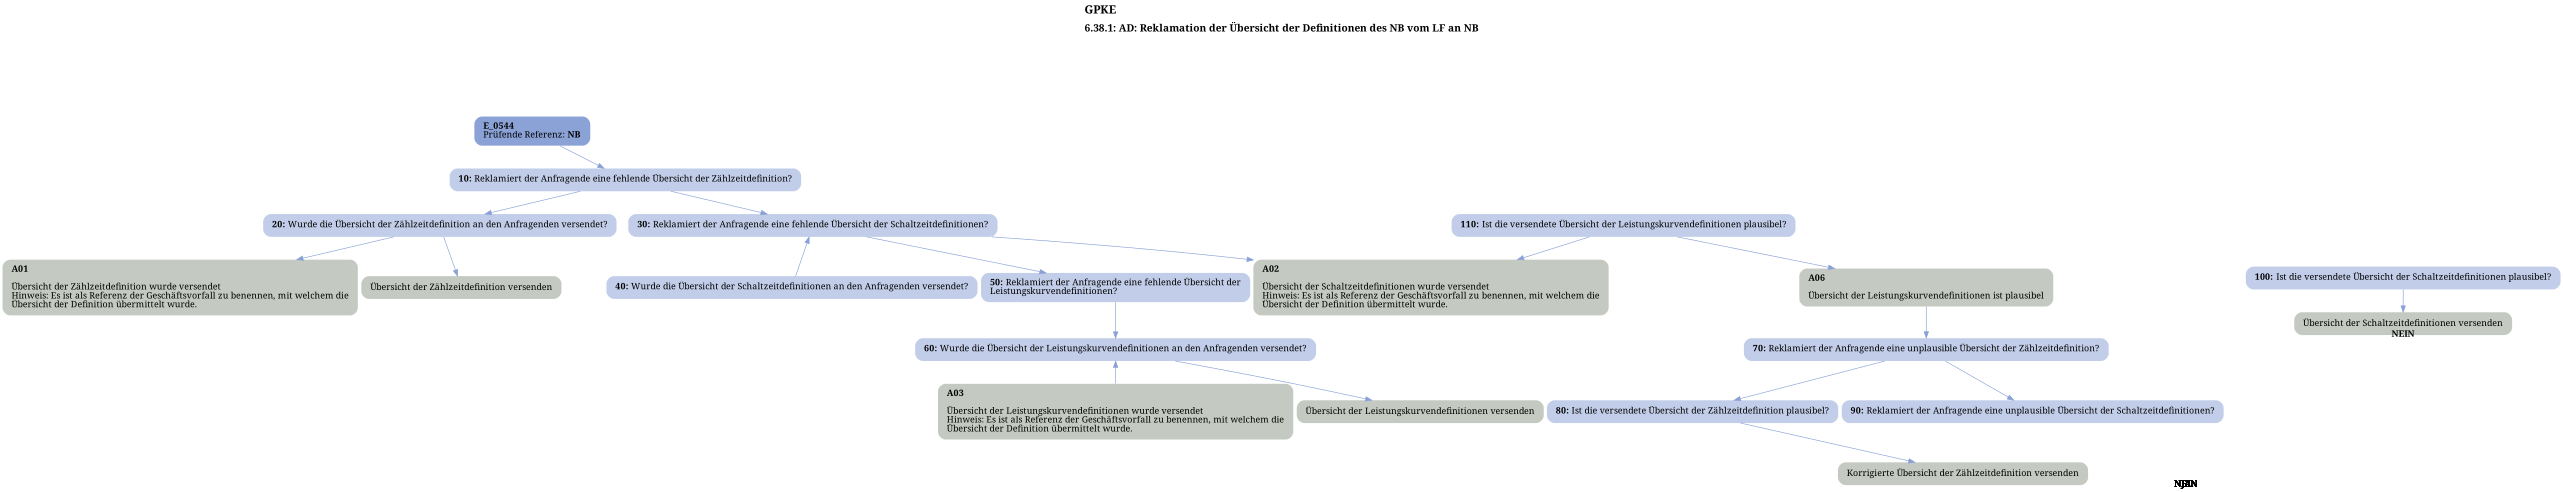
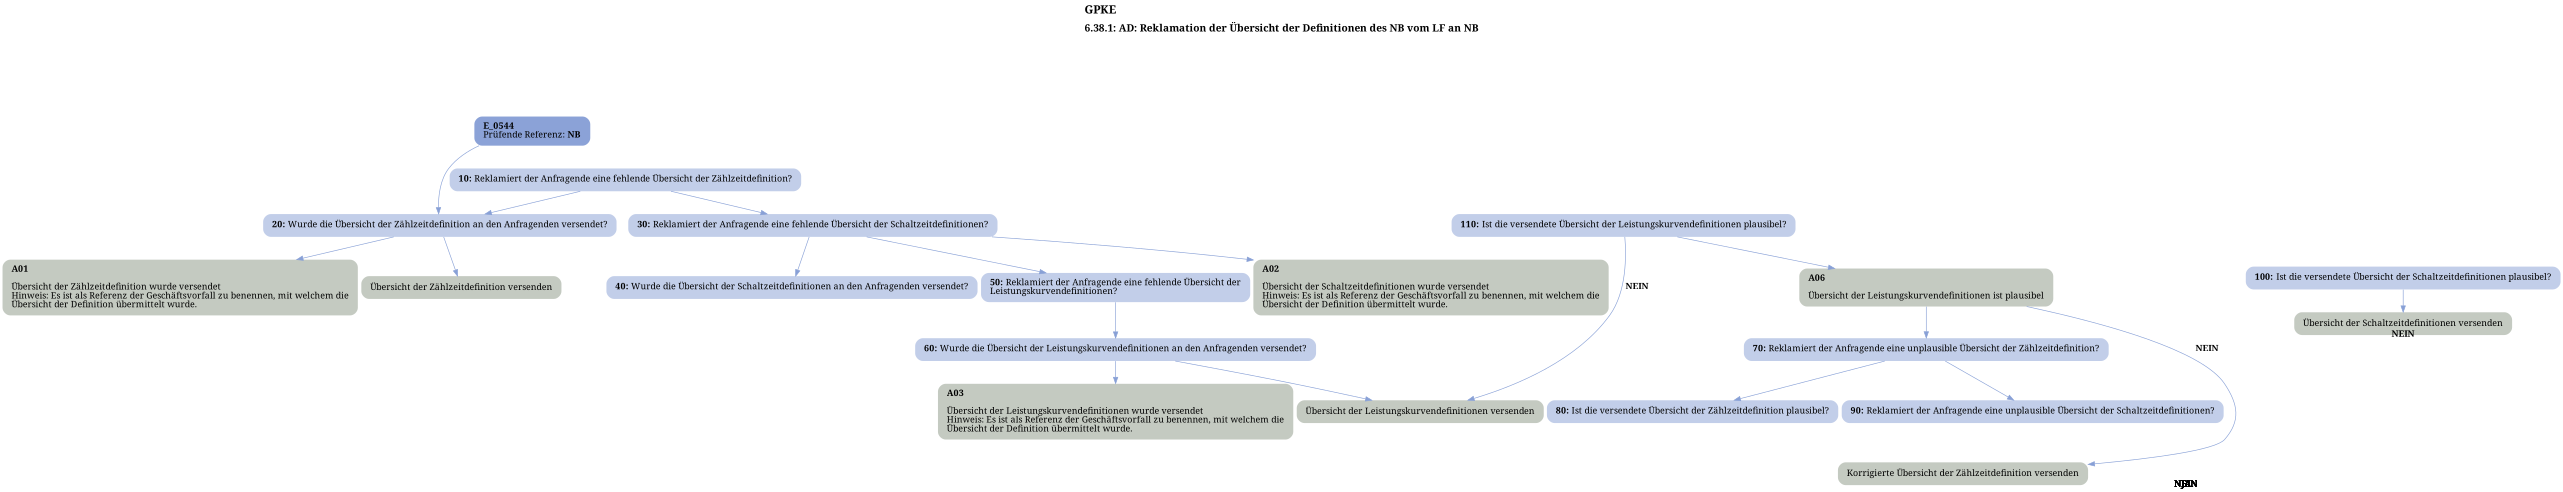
  digraph {
    concentrate=true
    fontname="Noto Serif"
    fontsize=12
    label=<<B><FONT POINT-SIZE="18">GPKE</FONT></B><BR align="left"/><BR/><B><FONT POINT-SIZE="16">6.38.1: AD: Reklamation der Übersicht der Definitionen des NB vom LF an NB</FONT></B><BR align="left"/><BR/><BR/><BR/>>
    labelloc=t
    pack=true
    packmode=array
    rankdir=TB
    node [fillcolor="#c2cee9" fontname="Noto Serif" margin="0.2,0.12" penwidth=0.0 shape=box style="filled,rounded"]
    edge [color="#88a0d6" fontname="Noto Serif"]
    n1 [fillcolor="#8ba2d7" label=<<B>E_0544</B><BR align="left"/><FONT>Prüfende Referenz: <B>NB</B></FONT><BR align="center"/>>]
    n2 [label=<<B>10: </B>Reklamiert der Anfragende eine fehlende Übersicht der Zählzeitdefinition?<BR align="left"/>>]
    n3 [label=<<B>20: </B>Wurde die Übersicht der Zählzeitdefinition an den Anfragenden versendet?<BR align="left"/>>]
    n4 [label=<<B>30: </B>Reklamiert der Anfragende eine fehlende Übersicht der Schaltzeitdefinitionen?<BR align="left"/>>]
    n5 [fillcolor="#c4cac1" label=<<B>A01</B><BR align="left"/><BR align="left"/><FONT>Übersicht der Zählzeitdefinition wurde versendet<BR align="left"/>Hinweis: Es ist als Referenz der Geschäftsvorfall zu benennen, mit welchem die<BR align="left"/>Übersicht der Definition übermittelt wurde.<BR align="left"/></FONT>>]
    n6 [fillcolor="#c4cac1" label=<<FONT>Übersicht der Zählzeitdefinition versenden<BR align="left"/></FONT>>]
    n7 [label=<<B>40: </B>Wurde die Übersicht der Schaltzeitdefinitionen an den Anfragenden versendet?<BR align="left"/>>]
    n8 [label=<<B>50: </B>Reklamiert der Anfragende eine fehlende Übersicht der<BR align="left"/>Leistungskurvendefinitionen?<BR align="left"/>>]
    n9 [fillcolor="#c4cac1" label=<<B>A02</B><BR align="left"/><BR align="left"/><FONT>Übersicht der Schaltzeitdefinitionen wurde versendet<BR align="left"/>Hinweis: Es ist als Referenz der Geschäftsvorfall zu benennen, mit welchem die<BR align="left"/>Übersicht der Definition übermittelt wurde.<BR align="left"/></FONT>>]
    n10 [label=<<B>60: </B>Wurde die Übersicht der Leistungskurvendefinitionen an den Anfragenden versendet?<BR align="left"/>>]
    n11 [fillcolor="#c4cac1" label=<<FONT>Übersicht der Schaltzeitdefinitionen versenden<BR align="left"/></FONT>>]
    n12 [fillcolor="#c4cac1" label=<<B>A03</B><BR align="left"/><BR align="left"/><FONT>Übersicht der Leistungskurvendefinitionen wurde versendet<BR align="left"/>Hinweis: Es ist als Referenz der Geschäftsvorfall zu benennen, mit welchem die<BR align="left"/>Übersicht der Definition übermittelt wurde.<BR align="left"/></FONT>>]
    n13 [fillcolor="#c4cac1" label=<<FONT>Übersicht der Leistungskurvendefinitionen versenden<BR align="left"/></FONT>>]
    n14 [label=<<B>70: </B>Reklamiert der Anfragende eine unplausible Übersicht der Zählzeitdefinition?<BR align="left"/>>]
    n15 [label=<<B>80: </B>Ist die versendete Übersicht der Zählzeitdefinition plausibel?<BR align="left"/>>]
    n16 [label=<<B>90: </B>Reklamiert der Anfragende eine unplausible Übersicht der Schaltzeitdefinitionen?<BR align="left"/>>]
    n17 [fillcolor="#c4cac1" label=<<FONT>Korrigierte Übersicht der Zählzeitdefinition versenden<BR align="left"/></FONT>>]
    n18 [label=<<B>100: </B>Ist die versendete Übersicht der Schaltzeitdefinitionen plausibel?<BR align="left"/>>]
    n19 [label=<<B>110: </B>Ist die versendete Übersicht der Leistungskurvendefinitionen plausibel?<BR align="left"/>>]
    n20 [fillcolor="#c4cac1" label=<<B>A06</B><BR align="left"/><BR align="left"/><FONT>Übersicht der Leistungskurvendefinitionen ist plausibel<BR align="left"/></FONT>>]
-   n1 -> n2
+   n1 -> n3
    n2 -> n3 [label=<<B>JA</B>>]
    n2 -> n4 [label=<<B>NEIN</B>>]
    n3 -> n5 [label=<<B>JA</B>>]
    n3 -> n6 [label=<<B>NEIN</B>>]
-   n7 -> n4 [label=<<B>JA</B>>]
+   n4 -> n7 [label=<<B>JA</B>>]
    n4 -> n8 [label=<<B>NEIN</B>>]
    n4 -> n9 [label=<<B>JA</B>>]
    n8 -> n10 [label=<<B>JA</B>>]
-   n12 -> n10 [label=<<B>JA</B>>]
+   n10 -> n12 [label=<<B>JA</B>>]
    n10 -> n13 [label=<<B>NEIN</B>>]
    n14 -> n15 [label=<<B>JA</B>>]
    n14 -> n16 [label=<<B>NEIN</B>>]
-   n15 -> n17 [label=<<B>NEIN</B>>]
+   n20 -> n17 [label=<<B>NEIN</B>>]
    n18 -> n11 [label=<<B>NEIN</B>>]
-   n19 -> n9 [label=<<B>NEIN</B>>]
+   n19 -> n13 [label=<<B>NEIN</B>>]
    n19 -> n20 [label=<<B>JA</B>>]
    n20 -> n14 [label=<<B>NEIN</B>>]
  }
